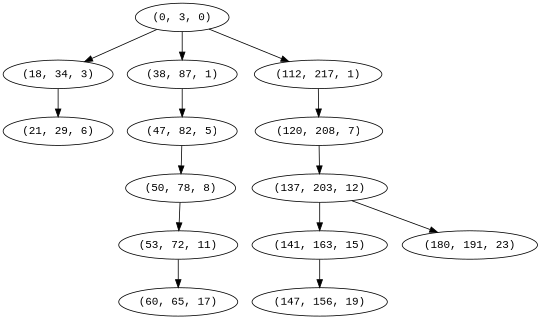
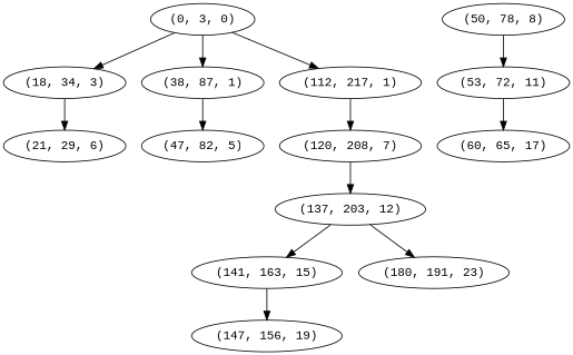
  digraph {
    fontname="Liberation Mono"
    node [fontname="Liberation Mono"]
    edge [fontname="Liberation Mono"]
    n1 [label="(0, 3, 0)"]
    n2 [label="(18, 34, 3)"]
    "(38, 87, 1)"
    "(112, 217, 1)"
    "(21, 29, 6)"
    "(47, 82, 5)"
    "(120, 208, 7)"
    "(50, 78, 8)"
    "(53, 72, 11)"
    "(60, 65, 17)"
    "(137, 203, 12)"
    "(141, 163, 15)"
    "(180, 191, 23)"
    "(147, 156, 19)"
    n1 -> n2
    n1 -> "(38, 87, 1)"
    n1 -> "(112, 217, 1)"
    n2 -> "(21, 29, 6)"
    "(38, 87, 1)" -> "(47, 82, 5)"
    "(112, 217, 1)" -> "(120, 208, 7)"
-   "(47, 82, 5)" -> "(50, 78, 8)"
    "(120, 208, 7)" -> "(137, 203, 12)"
    "(50, 78, 8)" -> "(53, 72, 11)"
    "(53, 72, 11)" -> "(60, 65, 17)"
    "(137, 203, 12)" -> "(141, 163, 15)"
    "(137, 203, 12)" -> "(180, 191, 23)"
    "(141, 163, 15)" -> "(147, 156, 19)"
  }
